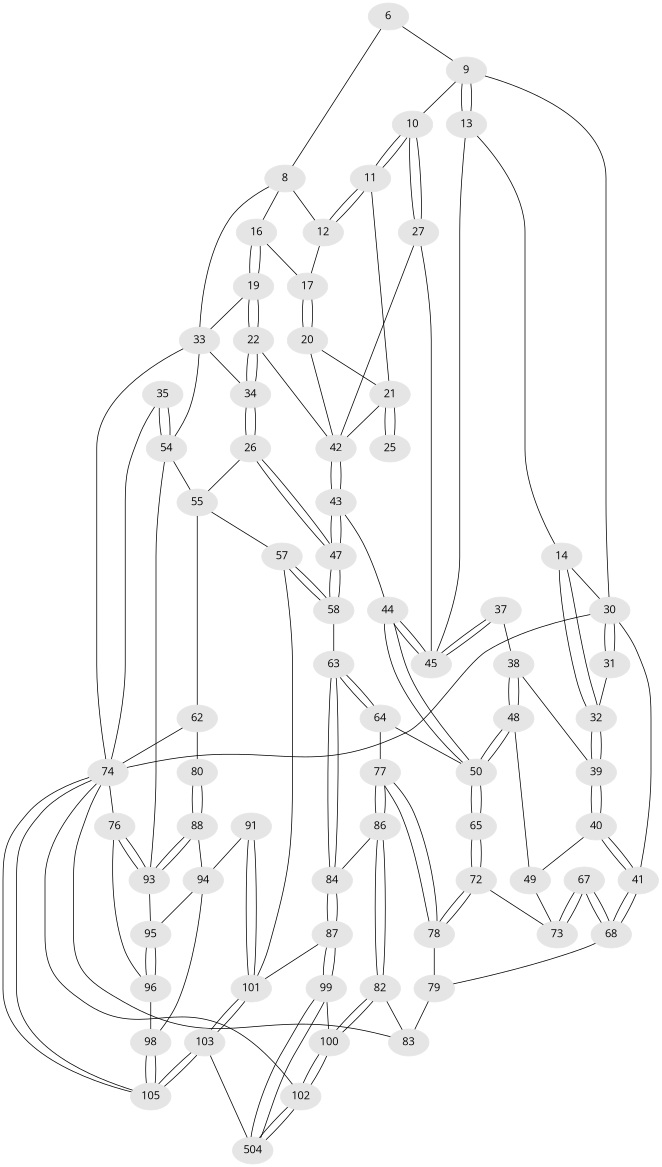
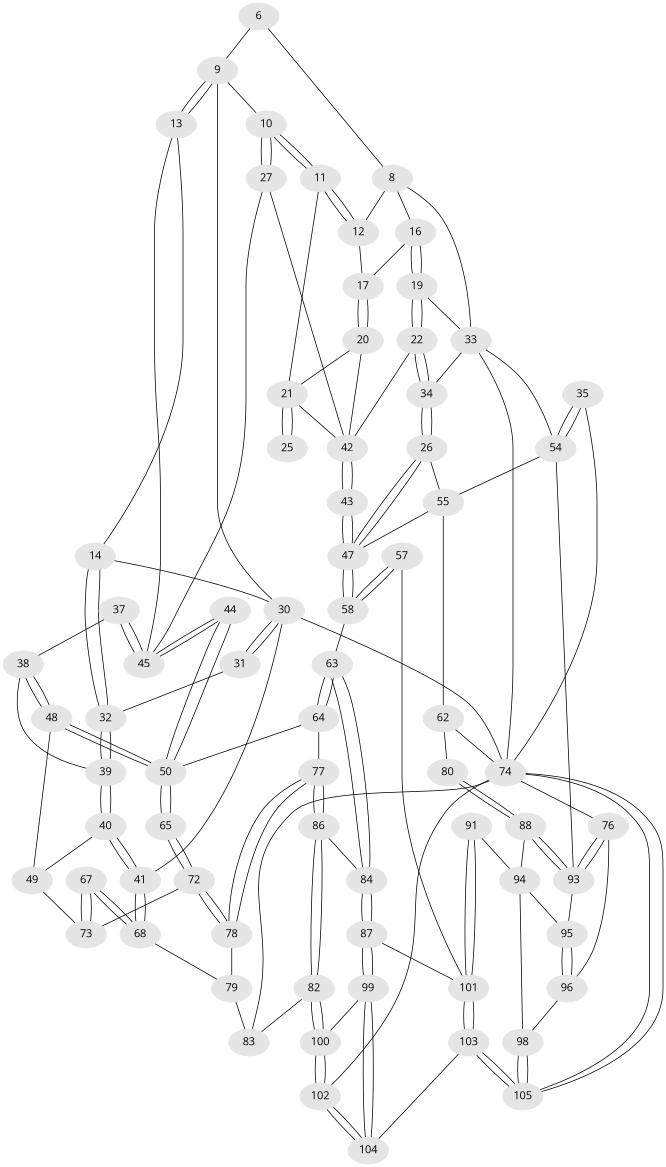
  graph {
    fontname="Open Sans"
    node [color=gray90 fontname="Open Sans" style=filled]
    edge [fontname="Open Sans"]
    8 [super="+7"]
    6
    9 [super="+5"]
    12
    16
    33 [super="+18"]
    10
    13
    30 [super="+4+15"]
    17
    19
    34
    74 [super="+3+71"]
    54 [super="+51+36"]
    11
    27
    14
    45 [super="+29"]
    31
    41
    21
    42 [super="+26+24"]
    25
    20
    32
    39
    22
    43
    n29 [label=26]
    68
    76 [super="+61+75"]
    83 [super="+70"]
    102
    105
    40
    55 [super="+53+52"]
    93
    47
    35
    37
    38
    48
    49
    50
    73 [super="+66"]
    79 [super="+69"]
    44
    58
    65
    57 [super="+56"]
    62 [super="+59+60"]
    63
    72
    96
    101 [super="+86+85+92"]
    80
    103
    64
    84
    88
    77
    87
    78
    n64 [label=86]
    67
-   104 [label=504]
+   104
    95
    98 [super="+97"]
    82
    94 [super="+89+90"]
    100
    99
    91
    8 -- 12
    8 -- 16
    8 -- 33
    6 -- 8
    6 -- 9
    9 -- 10
    9 -- 13
    9 -- 13
    9 -- 30
    12 -- 17
    16 -- 17
    16 -- 19
    16 -- 19
    33 -- 34
    33 -- 74
    33 -- 54
    10 -- 11
    10 -- 11
    10 -- 27
    10 -- 27
    13 -- 14
    13 -- 45
    30 -- 74 [weight=2]
    30 -- 31 [weight=2]
    30 -- 31
    30 -- 41
    17 -- 20
    17 -- 20
    19 -- 33
    19 -- 22
    19 -- 22
    34 -- n29
    34 -- n29
    74 -- 76
    74 -- 83
    74 -- 102
    74 -- 105
    74 -- 105
    54 -- 55
    54 -- 93
    11 -- 12
    11 -- 12
    11 -- 21
    27 -- 45
    27 -- 42
    14 -- 30
    14 -- 32
    14 -- 32
    31 -- 32
    41 -- 68
    41 -- 68
    21 -- 42 [weight=2]
    21 -- 25
    21 -- 25
    42 -- 43
    42 -- 43
    20 -- 21
    20 -- 42
    32 -- 39
    32 -- 39
    39 -- 40
    39 -- 40
    22 -- 34
    22 -- 34
    22 -- 42
    43 -- 47
    43 -- 47
-   43 -- 44
    n29 -- 55
    n29 -- 47
    n29 -- 47
    68 -- 79
    76 -- 93
    76 -- 93
    76 -- 96
    102 -- 104
    102 -- 104
    40 -- 41
    40 -- 41
    40 -- 49
-   55 -- 57
+   55 -- 47
    55 -- 62 [weight=2]
    93 -- 95
    47 -- 58
    47 -- 58
    35 -- 74
    35 -- 54 [weight=2]
    35 -- 54
    37 -- 45 [weight=2]
    37 -- 45
    37 -- 38
    38 -- 39
    38 -- 48
    38 -- 48
    48 -- 49
    48 -- 50
    48 -- 50
    49 -- 73
    50 -- 65
    50 -- 65
    79 -- 83 [weight=2]
    44 -- 45
    44 -- 45
    44 -- 50
    44 -- 50
    58 -- 63
    65 -- 72
    65 -- 72
    57 -- 58
    57 -- 58
    57 -- 101 [weight=2]
    62 -- 74
    62 -- 80 [weight=2]
    63 -- 64
    63 -- 64
    63 -- 84
    63 -- 84
    72 -- 73
    72 -- 78
    72 -- 78
    96 -- 98
    101 -- 103
    101 -- 103
    80 -- 88
    80 -- 88
    103 -- 105
    103 -- 105
    103 -- 104
    64 -- 50
    64 -- 77
    84 -- 87
    84 -- 87
    88 -- 93
    88 -- 93
    88 -- 94
    77 -- 78
    77 -- 78
    77 -- n64
    77 -- n64
    87 -- 101
    87 -- 99
    87 -- 99
    78 -- 79
    n64 -- 84
    n64 -- 82
    n64 -- 82
    67 -- 68
    67 -- 68
    67 -- 73 [weight=2]
    67 -- 73
    95 -- 96
    95 -- 96
    98 -- 105
    98 -- 105
    82 -- 83
    82 -- 100
    82 -- 100
    94 -- 95
    94 -- 98 [weight=2]
    100 -- 102
    100 -- 102
    99 -- 104
    99 -- 104
    99 -- 100
    91 -- 101 [weight=2]
    91 -- 101
    91 -- 94
  }
